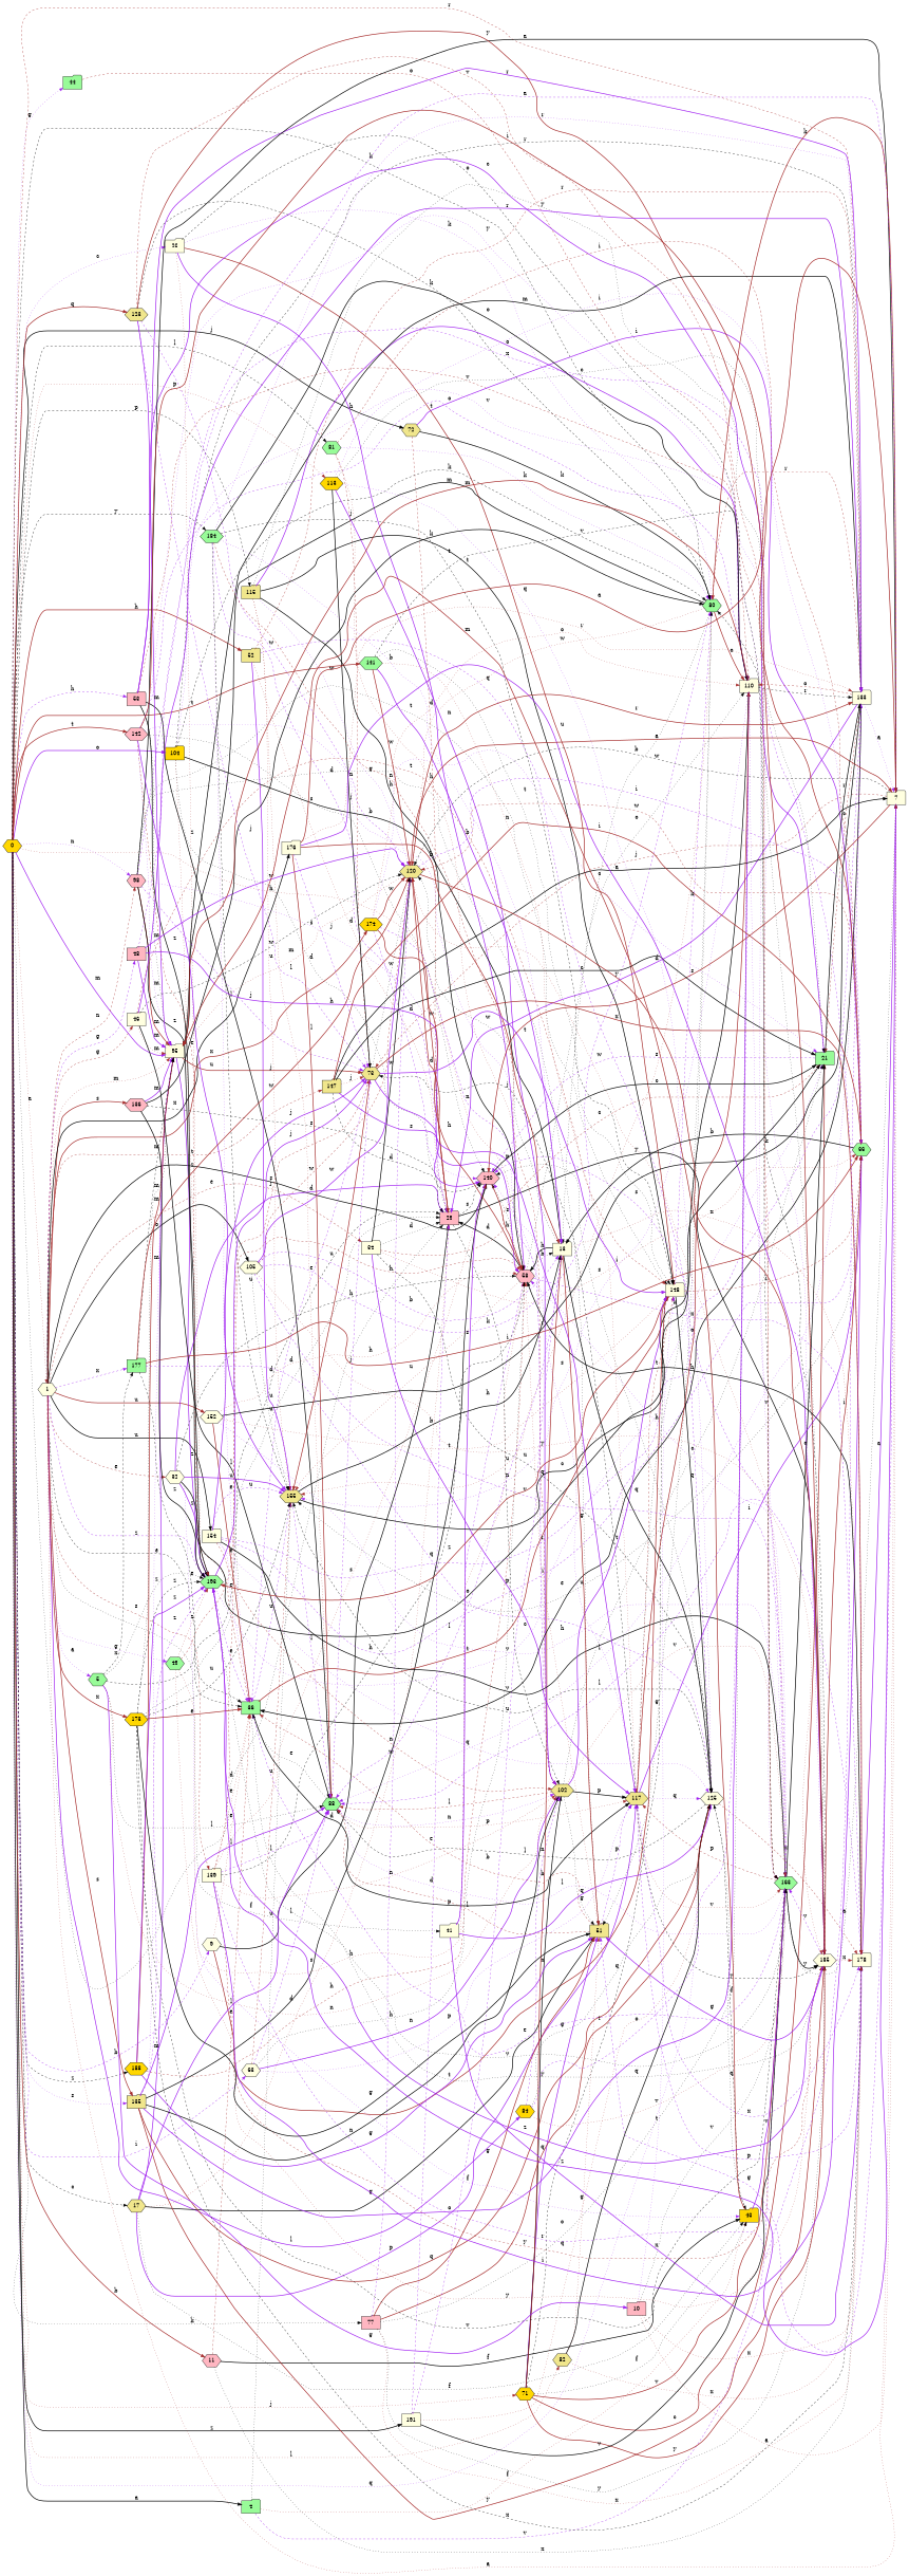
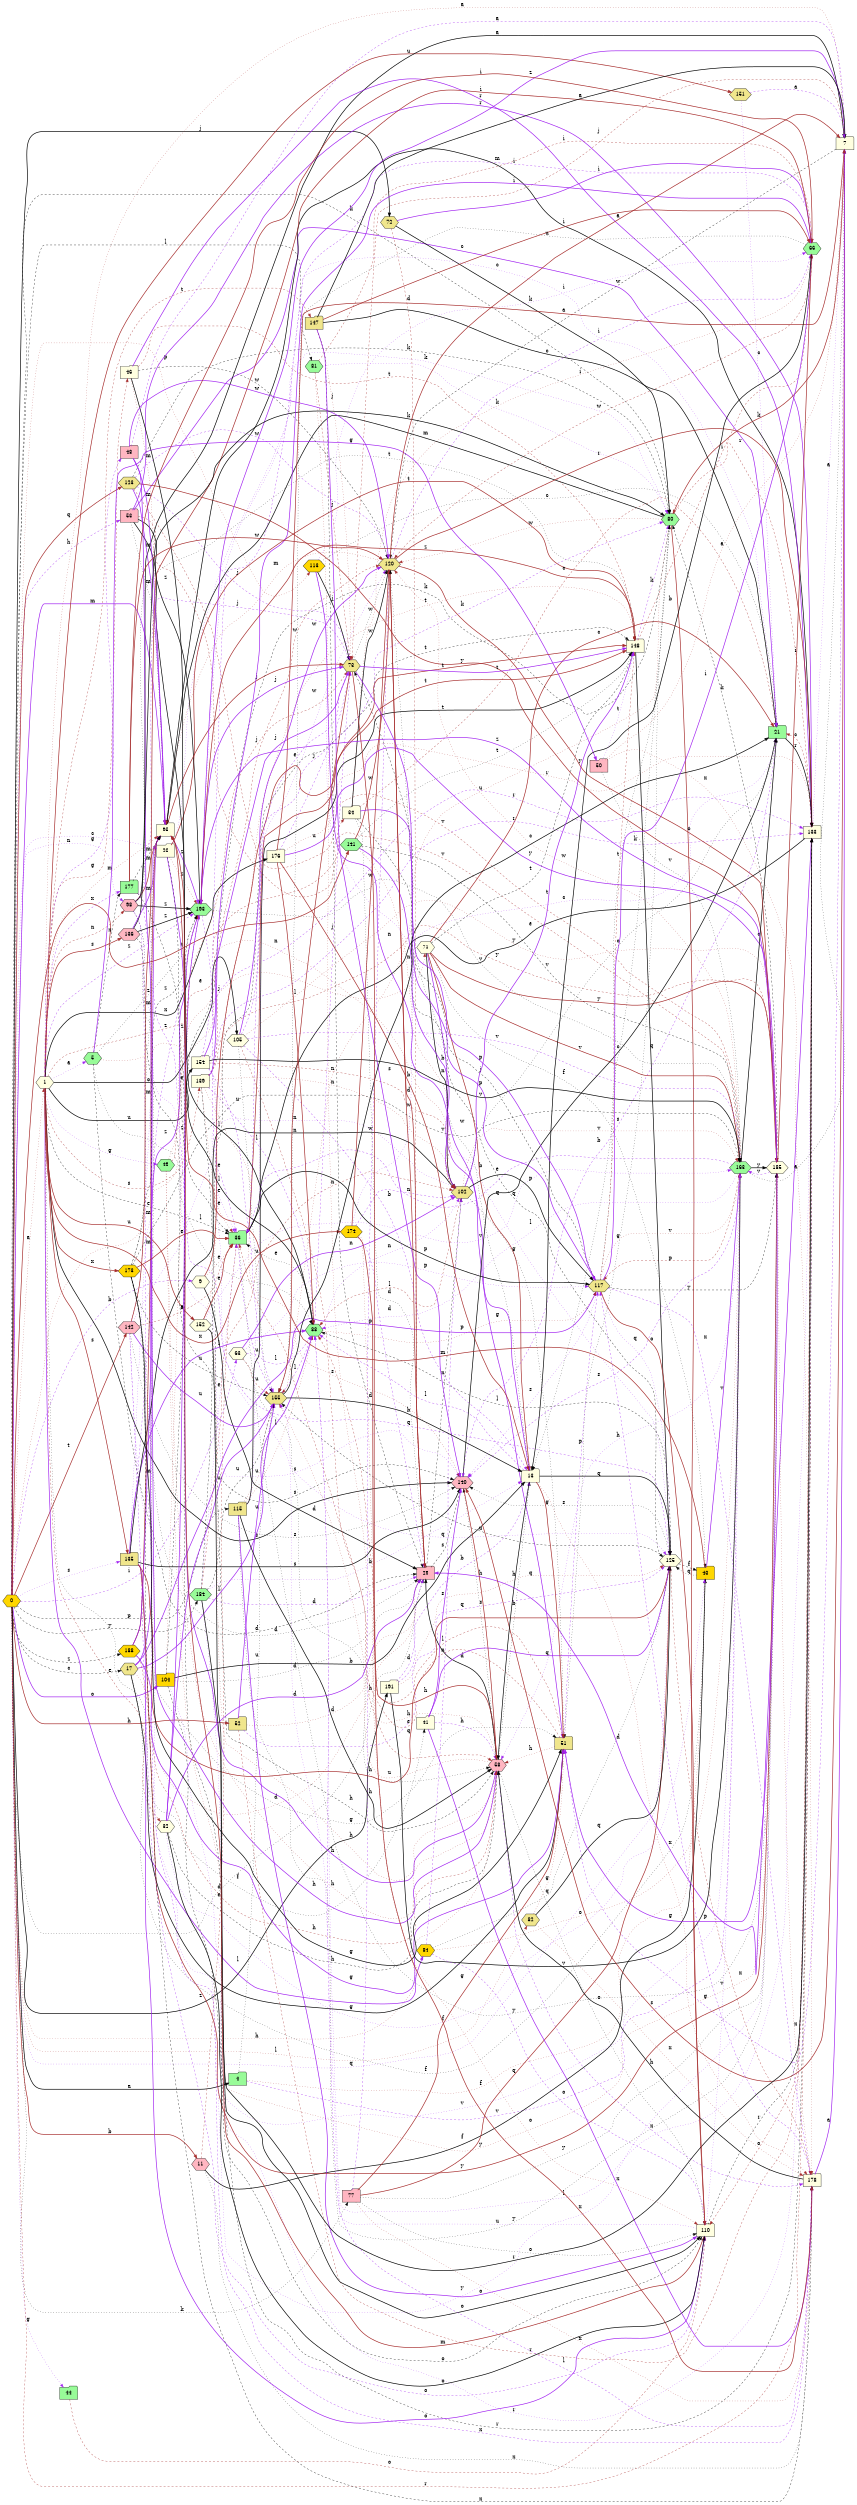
  strict digraph {
    rankdir=LR
    node [fillcolor=lightyellow shape=hexagon style=filled]
    edge [color=purple style=bold]
    0 [fillcolor=gold]
    1
    4 [fillcolor=palegreen shape=folder]
    9
    11 [fillcolor=lightpink]
    17 [fillcolor=khaki]
    20 [shape=folder]
    29 [fillcolor=lightpink shape=folder]
    44 [fillcolor=palegreen shape=folder]
    52 [fillcolor=khaki shape=folder]
    53 [fillcolor=lightpink shape=folder]
    58 [fillcolor=lightpink]
    63
-   71 [fillcolor=gold]
+   71
    72 [fillcolor=khaki]
    77 [fillcolor=lightpink shape=folder]
    80 [fillcolor=palegreen]
    81 [fillcolor=palegreen]
    82 [fillcolor=khaki]
    95 [shape=folder]
    98 [fillcolor=lightpink]
    104 [fillcolor=gold shape=folder]
    113 [fillcolor=gold]
    115 [fillcolor=khaki shape=folder]
    123 [fillcolor=khaki]
    125
    133 [shape=folder]
    135 [fillcolor=khaki shape=folder]
    141 [fillcolor=palegreen]
    142 [fillcolor=lightpink]
    184 [fillcolor=palegreen]
    188 [fillcolor=gold]
    191 [shape=folder]
    5 [fillcolor=palegreen]
    7 [shape=folder]
    32
    34 [shape=folder]
    36 [fillcolor=palegreen shape=folder]
    41 [shape=folder]
    46 [shape=folder]
    48 [fillcolor=lightpink shape=folder]
    49 [fillcolor=palegreen]
    84 [fillcolor=gold]
    105
    136 [fillcolor=lightpink]
    139 [shape=folder]
    140 [fillcolor=lightpink]
    147 [fillcolor=khaki shape=folder]
+   151 [fillcolor=khaki]
    152
    154 [shape=folder]
    173 [fillcolor=gold]
    174 [fillcolor=gold]
    176 [shape=folder]
    177 [fillcolor=palegreen shape=folder]
    193 [fillcolor=palegreen]
    43 [fillcolor=gold shape=folder]
    155 [fillcolor=khaki]
    163 [fillcolor=palegreen]
    148 [shape=folder]
    178 [shape=folder]
    88 [fillcolor=palegreen]
    51 [fillcolor=khaki shape=folder]
    117 [fillcolor=khaki]
    110 [shape=folder]
    102 [fillcolor=khaki]
    n67 [fillcolor=khaki label=120]
    185
    21 [fillcolor=palegreen shape=folder]
    13 [shape=folder]
    66 [fillcolor=palegreen]
    73 [fillcolor=khaki]
-   50 [fillcolor=lightpink shape=folder label=10]
+   50 [fillcolor=lightpink shape=folder]
    0 -> 1 [color=brown label=a style=dotted]
    0 -> 4 [color=black label=a]
    0 -> 9 [label=b style=dashed]
    0 -> 11 [color=brown label=b]
    0 -> 17 [color=black label=c style=dashed]
    0 -> 20 [label=c style=dotted]
    0 -> 29 [color=black label=d style=dotted]
    0 -> 44 [label=g style=dotted]
    0 -> 52 [color=brown label=h]
    0 -> 53 [label=h style=dashed]
    0 -> 58 [color=brown label=h style=dotted]
    0 -> 63 [label=i style=dashed]
    0 -> 71 [color=brown label=j style=dotted]
    0 -> 72 [color=black label=j]
    0 -> 77 [color=black label=k style=dotted]
    0 -> 80 [color=black label=k style=dashed]
    0 -> 81 [color=black label=l style=dashed]
    0 -> 82 [color=brown label=l style=dotted]
    0 -> 95 [label=m]
    0 -> 98 [label=n style=dotted]
    0 -> 104 [label=o]
    0 -> 113 [color=brown label=p style=dotted]
    0 -> 115 [color=black label=p style=dashed]
    0 -> 123 [color=brown label=q]
    0 -> 125 [label=q style=dotted]
    0 -> 133 [color=brown label=r style=dashed]
    0 -> 135 [label=s style=dotted]
    0 -> 141 [color=brown label=t]
    0 -> 142 [color=brown label=t]
    0 -> 184 [color=black label=y style=dashed]
    0 -> 188 [color=black label=z style=dashed]
    0 -> 191 [color=black label=z]
    1 -> 95 [color=brown label=m style=dotted]
    1 -> 98 [color=brown label=n style=dashed]
    1 -> 135 [color=brown label=s]
    1 -> 5 [label=a style=dotted]
    1 -> 7 [color=brown label=a style=dotted]
    1 -> 32 [color=brown label=e style=dashed]
    1 -> 34 [color=brown label=e style=dashed]
    1 -> 36 [color=black label=e style=dashed]
    1 -> 41 [color=black label=f style=dotted]
    1 -> 46 [color=brown label=g style=dashed]
    1 -> 48 [label=g style=dashed]
    1 -> 49 [label=g style=dotted]
    1 -> 84 [label=l]
    1 -> 105 [color=black label=o]
    1 -> 136 [color=brown label=s]
    1 -> 139 [color=brown label=s style=dashed]
    1 -> 140 [color=black label=s]
    1 -> 147 [color=brown label=t style=dashed]
+   1 -> 151 [color=brown label=u]
    1 -> 152 [color=brown label=u]
    1 -> 154 [color=black label=u]
    1 -> 173 [color=brown label=x]
    1 -> 174 [color=brown label=x]
    1 -> 176 [color=black label=x]
    1 -> 177 [label=x style=dashed]
    1 -> 193 [label=z style=dashed]
    4 -> 43 [color=brown label=f style=dotted]
    4 -> 155 [color=black label=u style=dotted]
    4 -> 163 [label=v style=dashed]
    9 -> 29 [color=black label=d]
    9 -> 36 [color=brown label=e style=dotted]
    9 -> 148 [color=brown label=t]
    11 -> 36 [color=brown label=e style=dashed]
    11 -> 43 [color=black label=f]
    11 -> 178 [color=black label=x style=dotted]
    17 -> 29 [color=brown label=d style=dotted]
    17 -> 95 [label=m]
    17 -> 43 [color=black label=f style=dotted]
    17 -> 88 [label=l]
    17 -> 51 [color=black label=g]
    17 -> 117 [label=p]
    20 -> 58 [label=h]
    20 -> 80 [label=k style=dotted]
    20 -> 193 [color=brown label=z style=dotted]
    20 -> 148 [color=brown label=t]
    20 -> 110 [color=black label=o style=dashed]
    29 -> 140 [color=black label=s style=dashed]
    29 -> 102 [color=black label=n style=dashed]
    29 -> n67 [color=brown label=w]
-   29 -> 185 [color=black label=y]
    44 -> 110 [color=brown label=o style=dashed]
    52 -> 29 [color=brown label=d style=dotted]
    52 -> 125 [label=q style=dashed]
    52 -> 133 [color=brown label=r style=dashed]
    52 -> 155 [label=u]
    53 -> 95 [color=black label=m style=dotted]
    53 -> 133 [label=r]
    53 -> 193 [color=black label=z]
    53 -> 163 [color=brown label=v style=dashed]
    53 -> 88 [color=black label=l]
    53 -> 21 [label=c]
    58 -> 29 [color=black label=d]
    58 -> 140 [color=black label=s style=dotted]
    58 -> 155 [color=brown label=u style=dotted]
    58 -> 178 [label=x style=dashed]
    58 -> 110 [color=black label=o style=dotted]
    58 -> 13 [color=black label=b style=dotted]
    63 -> 58 [color=black label=h style=dotted]
    63 -> 155 [color=brown label=u style=dashed]
    63 -> 88 [label=l style=dashed]
    63 -> 117 [label=p style=dotted]
    63 -> 102 [label=n]
    71 -> 43 [color=black label=f style=dotted]
    71 -> 163 [color=brown label=v]
    71 -> 148 [color=black label=t style=dashed]
    71 -> 51 [label=g]
    71 -> 102 [color=black label=n]
    71 -> 185 [color=brown label=y]
    71 -> 21 [color=brown label=c]
    71 -> 13 [color=brown label=b]
    72 -> 29 [color=brown label=d style=dashed]
    72 -> 80 [color=black label=k]
    72 -> 66 [label=i]
    77 -> 125 [color=brown label=q]
    77 -> 178 [color=brown label=x style=dotted]
    77 -> 51 [color=brown label=g]
    77 -> 110 [color=black label=o style=dotted]
    77 -> n67 [label=w style=dashed]
    77 -> 185 [color=black label=y style=dotted]
    80 -> 95 [color=black label=m]
    80 -> 133 [color=brown label=r style=dashed]
    80 -> 155 [color=brown label=u style=dotted]
    80 -> 51 [color=black label=g style=dotted]
    80 -> 110 [color=brown label=o]
    80 -> n67 [color=brown label=w style=dotted]
    80 -> 13 [color=black label=b style=dotted]
    81 -> 58 [color=brown label=h style=dotted]
    81 -> 80 [label=k style=dotted]
    81 -> 66 [color=brown label=i style=dashed]
    81 -> 73 [color=brown label=j style=dashed]
    82 -> 125 [color=black label=q]
    82 -> 178 [color=brown label=x style=dotted]
    82 -> 51 [color=brown label=g style=dotted]
    95 -> 193 [label=z]
    95 -> 73 [color=brown label=j]
    98 -> 95 [color=brown label=m]
    98 -> 7 [color=black label=a]
    98 -> 140 [label=s style=dotted]
    98 -> 193 [color=black label=z]
    98 -> 148 [color=black label=t style=dotted]
    98 -> 178 [label=x style=dashed]
    98 -> 51 [color=black label=g style=dotted]
    98 -> 73 [label=j style=dashed]
    104 -> 29 [color=black label=d style=dotted]
    104 -> 80 [color=black label=k style=dashed]
    104 -> 133 [color=black label=r style=dashed]
    104 -> 193 [color=brown label=z style=dotted]
    104 -> 163 [label=v style=dotted]
    104 -> 13 [color=black label=b]
    113 -> 125 [label=q style=dotted]
    113 -> 102 [label=n]
    113 -> 21 [color=black label=c style=dotted]
    113 -> 66 [label=i style=dotted]
    113 -> 73 [color=black label=j]
    115 -> 58 [color=black label=h]
    115 -> 155 [color=brown label=u style=dotted]
    115 -> 148 [color=black label=t]
    115 -> 88 [color=brown label=l style=dotted]
    115 -> 110 [label=o]
    115 -> n67 [label=w style=dotted]
    115 -> 185 [color=black label=y style=dotted]
    123 -> 80 [color=black label=k style=dashed]
    123 -> 95 [label=m]
    123 -> 163 [color=brown label=v style=dashed]
    123 -> n67 [label=w style=dashed]
    123 -> 185 [color=brown label=y]
    123 -> 73 [label=j style=dashed]
    125 -> 140 [color=black label=s style=dotted]
    125 -> 43 [color=black label=f style=dashed]
    125 -> 155 [color=black label=u style=dashed]
    125 -> 178 [color=brown label=x style=dashed]
    125 -> 88 [color=black label=l style=dashed]
    133 -> 29 [label=d]
    133 -> 95 [color=black label=m]
    133 -> 7 [label=a style=dotted]
    133 -> 36 [color=black label=e]
    133 -> 88 [label=l style=dotted]
    133 -> 110 [color=brown label=o style=dashed]
    133 -> 21 [color=brown label=c style=dashed]
    135 -> 95 [label=m style=dotted]
    135 -> 125 [color=brown label=q]
    135 -> 140 [color=black label=s]
    135 -> 193 [label=z style=dashed]
    135 -> 88 [label=l]
    135 -> 110 [label=o]
    135 -> 102 [color=black label=n]
    135 -> 185 [color=brown label=y]
    141 -> 163 [color=black label=v style=dashed]
    141 -> 148 [color=black label=t style=dotted]
-   141 -> 117 [color=brown label=n style=dotted]
+   141 -> 102 [color=brown label=n style=dotted]
    141 -> n67 [color=brown label=w]
    141 -> 13 [label=b]
    142 -> 95 [label=m style=dotted]
    142 -> 36 [color=brown label=e style=dashed]
    142 -> 140 [color=black label=s style=dotted]
    142 -> 155 [label=u]
    142 -> 110 [label=o style=dashed]
    142 -> 102 [label=n style=dotted]
    142 -> 185 [label=y style=dotted]
    142 -> 66 [color=brown label=i]
    184 -> 29 [label=d style=dashed]
    184 -> 133 [label=r style=dotted]
    184 -> 36 [label=e style=dotted]
    184 -> 155 [color=black label=u style=dashed]
    184 -> 148 [color=black label=t style=dashed]
    184 -> 110 [color=black label=o]
    184 -> 102 [color=brown label=n style=dashed]
    184 -> 13 [label=b style=dotted]
    188 -> 58 [color=brown label=h style=dashed]
    188 -> 95 [color=brown label=m]
    188 -> 193 [label=z]
    188 -> 51 [label=g]
    191 -> 29 [label=d style=dashed]
    191 -> 125 [color=brown label=q style=dotted]
    191 -> 163 [color=black label=v]
    191 -> 13 [label=b style=dashed]
    5 -> 29 [color=black label=d style=dashed]
    5 -> 177 [color=black label=x style=dashed]
    5 -> 193 [color=black label=z style=dotted]
    5 -> 88 [color=black label=l style=dotted]
    5 -> 102 [color=brown label=n style=dotted]
    5 -> 50 [label=g]
    7 -> 80 [color=brown label=k]
    7 -> 140 [color=brown label=s]
    7 -> 193 [label=z]
    7 -> 51 [label=g style=dashed]
    7 -> n67 [color=black label=w style=dashed]
    7 -> 73 [color=brown label=j style=dashed]
    32 -> 29 [label=d]
    32 -> 58 [color=black label=h style=dashed]
    32 -> 193 [label=z]
    32 -> 43 [label=f style=dotted]
    32 -> 155 [label=u]
    32 -> 110 [color=black label=o]
    34 -> 29 [color=black label=d style=dotted]
    34 -> 125 [color=black label=q style=dashed]
    34 -> 117 [label=p]
    34 -> n67 [color=black label=w]
    34 -> 21 [color=brown label=c style=dashed]
    34 -> 66 [color=brown label=i style=dotted]
    36 -> 155 [label=u style=dashed]
    36 -> 148 [color=brown label=t]
    36 -> 117 [color=black label=p]
    36 -> 185 [color=black label=y style=dotted]
    41 -> 58 [label=h style=dashed]
    41 -> 125 [label=q]
    41 -> 140 [label=s]
    41 -> 178 [label=x]
    46 -> 95 [color=brown label=m style=dotted]
    46 -> 133 [label=r]
    46 -> 148 [color=brown label=t style=dashed]
    46 -> 88 [color=black label=l]
    46 -> n67 [color=black label=w style=dashed]
    48 -> 58 [label=h]
    48 -> 95 [label=m]
    48 -> 7 [label=a style=dashed]
    48 -> n67 [label=w]
    49 -> 58 [color=brown label=h style=dotted]
    49 -> 193 [color=brown label=z style=dotted]
    49 -> 185 [color=brown label=y style=dotted]
    49 -> 73 [color=brown label=j style=dashed]
    84 -> 125 [color=black label=q style=dotted]
-   84 -> 163 [color=brown label=v style=dotted]
+   84 -> 163 [color=brown label=o style=dotted]
    84 -> 110 [label=o style=dashed]
    84 -> 102 [label=n style=dashed]
    105 -> 58 [color=brown label=h style=dashed]
    105 -> 80 [label=k style=dashed]
    105 -> 155 [color=black label=u style=dotted]
    105 -> 163 [label=v style=dashed]
    105 -> n67 [label=w]
    105 -> 185 [color=brown label=y style=dotted]
    105 -> 13 [label=b style=dashed]
    136 -> 80 [color=black label=k]
    136 -> 95 [label=m]
    136 -> 140 [color=black label=s style=dashed]
    136 -> 193 [color=black label=z]
    139 -> 58 [color=black label=h style=dashed]
    139 -> 133 [label=r style=dashed]
    139 -> 36 [color=brown label=e style=dotted]
    139 -> 140 [color=brown label=s style=dotted]
    139 -> 88 [label=l style=dashed]
    139 -> 102 [color=brown label=n style=dotted]
    139 -> n67 [color=brown label=w style=dashed]
    139 -> 185 [color=brown label=y style=dashed]
    139 -> 66 [label=i]
    140 -> 58 [color=brown label=h]
    140 -> 21 [color=black label=c]
    147 -> 29 [color=black label=d style=dashed]
    147 -> 7 [color=black label=a]
    147 -> 140 [label=s]
    147 -> 21 [color=black label=c]
    147 -> 66 [color=brown label=i]
    147 -> 73 [color=brown label=j style=dotted]
+   151 -> 7 [label=a style=dashed]
+   151 -> 21 [label=c style=dotted]
    152 -> 58 [color=brown label=h style=dotted]
    152 -> 133 [color=black label=r]
    152 -> 36 [color=brown label=e]
    152 -> 163 [label=v style=dotted]
    152 -> 148 [color=brown label=t style=dotted]
    154 -> 125 [label=q style=dotted]
    154 -> 133 [label=r style=dashed]
    154 -> 36 [label=e style=dotted]
    154 -> 155 [label=u style=dashed]
    154 -> 163 [color=black label=v]
    154 -> 102 [color=brown label=n style=dashed]
    154 -> 66 [label=i style=dashed]
    154 -> 73 [label=j]
    173 -> 29 [color=black label=d style=dotted]
    173 -> 95 [color=black label=m style=dotted]
    173 -> 36 [color=brown label=e]
    173 -> 193 [color=black label=z style=dashed]
    173 -> 155 [color=black label=u style=dashed]
    173 -> 163 [color=black label=v style=dashed]
    173 -> 178 [color=black label=x style=dashed]
    173 -> 51 [color=black label=g]
    174 -> 29 [label=d style=dashed]
    174 -> 58 [color=brown label=h]
    174 -> 110 [color=brown label=o style=dotted]
    174 -> 102 [label=n style=dashed]
    174 -> n67 [color=brown label=w]
    174 -> 21 [label=c style=dotted]
    176 -> 133 [color=brown label=r style=dotted]
    176 -> 7 [color=brown label=a]
    176 -> 88 [color=brown label=l]
-   176 -> 185 [label=u]
+   176 -> 185 [label=y]
    176 -> 13 [color=brown label=b]
    176 -> 73 [label=j style=dashed]
    177 -> 95 [color=black label=m style=dashed]
    177 -> 125 [label=q style=dashed]
    177 -> 36 [color=black label=e style=dashed]
    177 -> n67 [color=brown label=w]
    177 -> 66 [color=brown label=i]
    193 -> 36 [label=e style=dashed]
    193 -> 163 [color=black label=v style=dotted]
    193 -> 21 [label=c style=dotted]
    193 -> 73 [label=j]
    43 -> 95 [color=brown label=m]
    43 -> 125 [color=black label=q style=dotted]
    43 -> 163 [label=v]
    155 -> 88 [label=l style=dashed]
    155 -> 21 [color=black label=c]
    155 -> 13 [color=black label=b]
    163 -> 58 [label=h style=dotted]
    163 -> 7 [color=black label=a style=dotted]
    163 -> 36 [label=e style=dashed]
    163 -> 140 [label=s style=dashed]
    163 -> 88 [label=l style=dotted]
    163 -> 117 [color=brown label=p style=dashed]
    163 -> n67 [color=brown label=w style=dotted]
    163 -> 185 [color=black label=y]
    163 -> 21 [color=black label=c]
    148 -> 80 [label=k style=dashed]
    148 -> 125 [color=black label=q]
    148 -> 193 [color=brown label=z]
    148 -> 66 [color=brown label=i style=dashed]
    178 -> 58 [color=black label=h]
    178 -> 7 [label=a]
    178 -> 88 [label=l style=dashed]
    178 -> 117 [label=p style=dashed]
    88 -> 36 [color=black label=e style=dotted]
    88 -> 117 [color=brown label=p style=dotted]
    88 -> 102 [label=n style=dotted]
    88 -> 73 [label=j style=dashed]
    51 -> 58 [color=brown label=h style=dotted]
    51 -> 36 [color=brown label=e style=dashed]
    51 -> 88 [color=brown label=l style=dashed]
    51 -> 117 [label=p style=dashed]
    117 -> 80 [color=black label=k style=dotted]
    117 -> 125 [label=q style=dotted]
    117 -> 140 [label=s style=dotted]
    117 -> 163 [color=brown label=v style=dotted]
    117 -> 148 [color=brown label=t style=dashed]
    117 -> 178 [label=x style=dashed]
    117 -> 110 [color=brown label=o]
    117 -> 185 [color=black label=y style=dashed]
    117 -> 66 [label=i]
    117 -> 73 [color=black label=j style=dashed]
    110 -> 95 [color=brown label=m]
    110 -> 133 [color=black label=r style=dashed]
    110 -> 155 [label=u style=dotted]
    110 -> 163 [label=v style=dotted]
    102 -> 163 [color=brown label=v style=dotted]
    102 -> 148 [label=t]
    102 -> 88 [color=brown label=l style=dashed]
    102 -> 51 [color=black label=g style=dotted]
    102 -> 117 [color=black label=p]
    102 -> 21 [color=black label=c style=dotted]
    n67 -> 29 [color=brown label=d]
    n67 -> 95 [color=brown label=m style=dotted]
    n67 -> 133 [color=brown label=r]
    n67 -> 7 [color=brown label=a]
    n67 -> 185 [color=brown label=y]
    n67 -> 66 [label=i style=dashed]
    185 -> 80 [color=black label=k style=dashed]
    185 -> 193 [label=z]
    185 -> 163 [label=v style=dashed]
    185 -> 178 [color=brown label=x style=dotted]
    185 -> 51 [label=g]
    185 -> 66 [color=brown label=i]
    21 -> 133 [color=black label=r]
    21 -> 140 [label=s style=dashed]
    13 -> 58 [color=black label=h]
    13 -> 125 [color=black label=q]
    13 -> 178 [color=brown label=x style=dotted]
    13 -> 88 [label=l style=dashed]
    13 -> 51 [color=brown label=g]
    13 -> n67 [color=black label=w style=dotted]
    66 -> 155 [color=black label=u style=dotted]
    66 -> n67 [color=brown label=w style=dashed]
    66 -> 13 [color=black label=b]
    73 -> 36 [label=e style=dashed]
    73 -> 155 [color=brown label=u]
    73 -> 148 [label=t]
    73 -> 178 [color=brown label=x]
    73 -> 117 [label=p]
    73 -> n67 [color=black label=w style=dotted]
    50 -> 7 [color=brown label=a style=dotted]
    50 -> 163 [color=black label=v style=dotted]
    50 -> 148 [label=t style=dotted]
    50 -> 178 [color=brown label=x style=dotted]
  }
